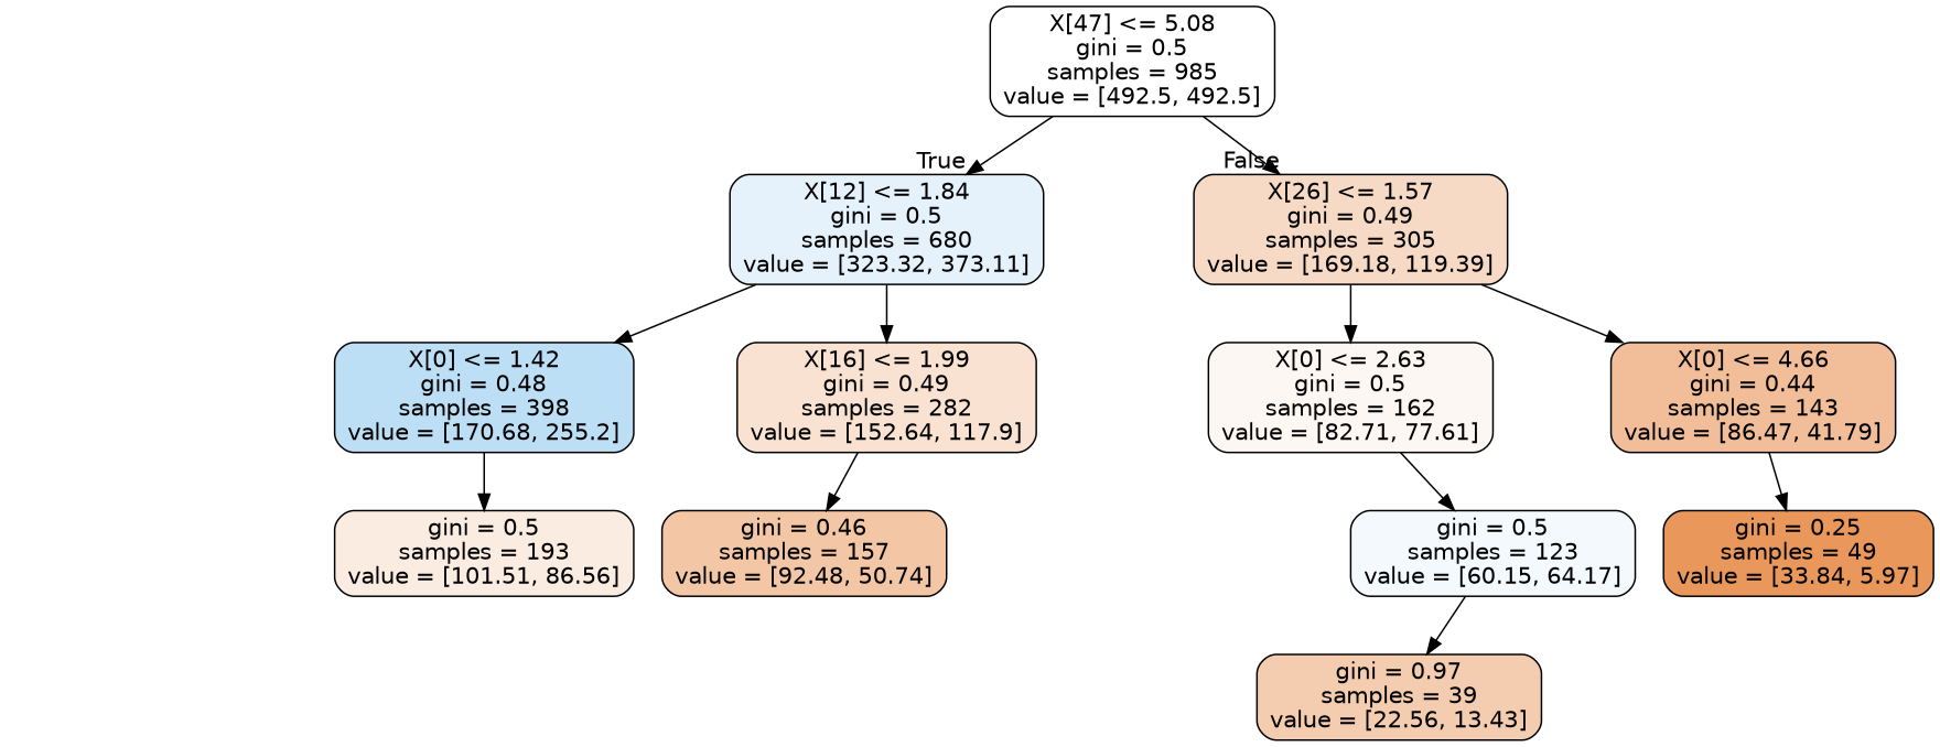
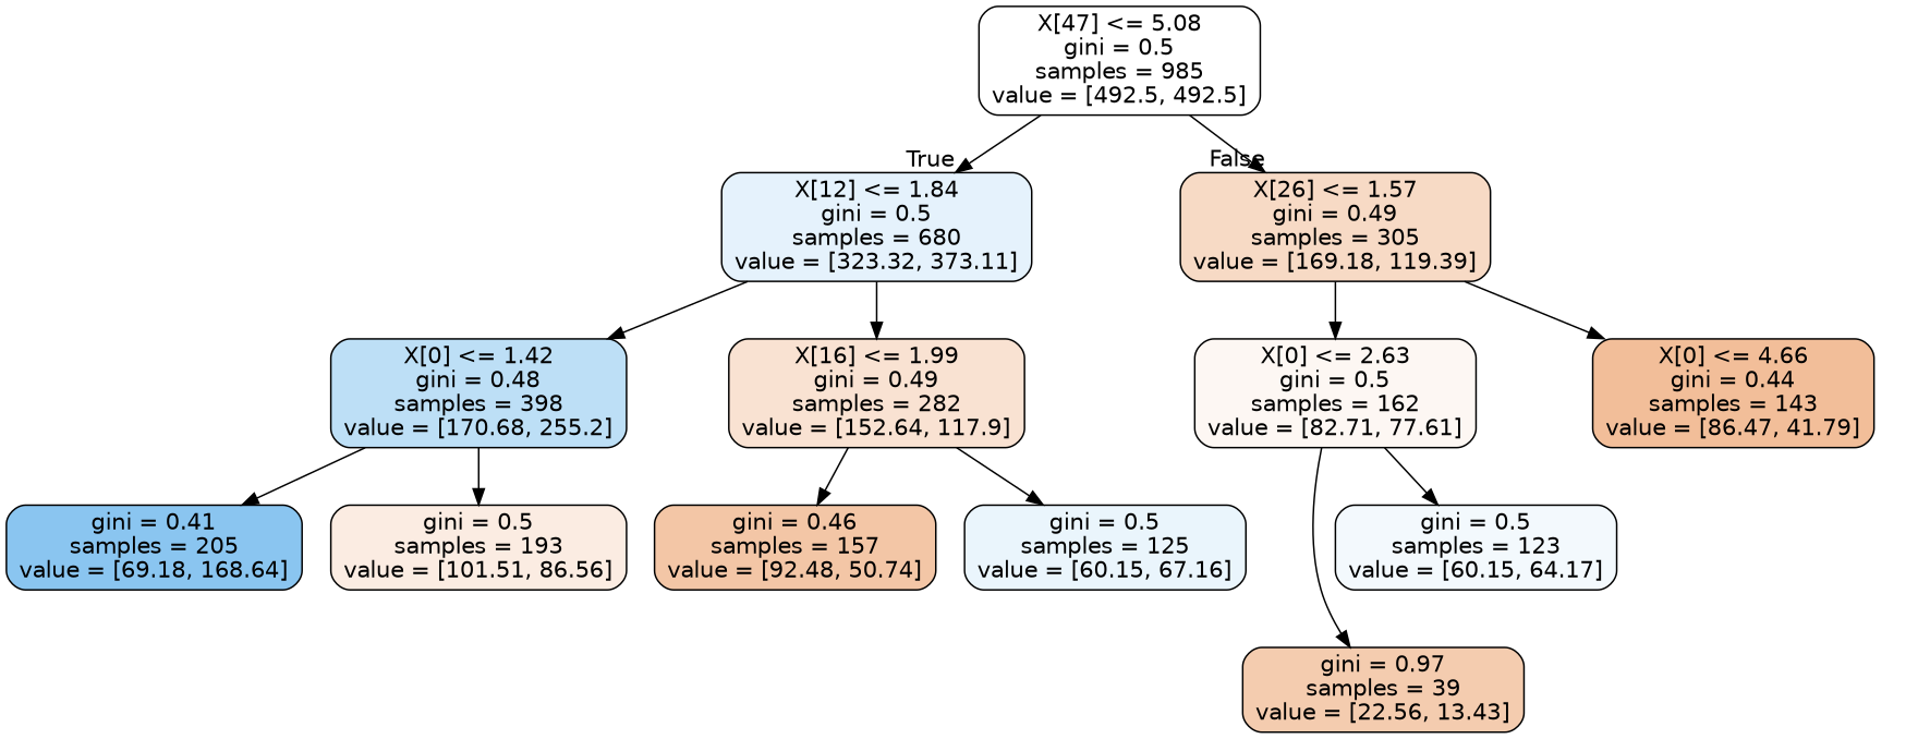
  digraph {
    node [color=black fontname=helvetica shape=box style="filled, rounded"]
    edge [fontname=helvetica]
    n1 [fillcolor="#ffffff" label="X[47] <= 5.08\ngini = 0.5\nsamples = 985\nvalue = [492.5, 492.5]"]
    n2 [fillcolor="#e5f2fc" label="X[12] <= 1.84\ngini = 0.5\nsamples = 680\nvalue = [323.32, 373.11]"]
    n3 [fillcolor="#f7dac5" label="X[26] <= 1.57\ngini = 0.49\nsamples = 305\nvalue = [169.18, 119.39]"]
    n4 [fillcolor="#bddff6" label="X[0] <= 1.42\ngini = 0.48\nsamples = 398\nvalue = [170.68, 255.2]"]
    n5 [fillcolor="#f9e2d2" label="X[16] <= 1.99\ngini = 0.49\nsamples = 282\nvalue = [152.64, 117.9]"]
    n6 [fillcolor="#fdf7f3" label="X[0] <= 2.63\ngini = 0.5\nsamples = 162\nvalue = [82.71, 77.61]"]
    n7 [fillcolor="#f2be99" label="X[0] <= 4.66\ngini = 0.44\nsamples = 143\nvalue = [86.47, 41.79]"]
+   n8 [fillcolor="#8ac5f0" label="gini = 0.41\nsamples = 205\nvalue = [69.18, 168.64]"]
    n9 [fillcolor="#fbece2" label="gini = 0.5\nsamples = 193\nvalue = [101.51, 86.56]"]
    n10 [fillcolor="#f3c6a6" label="gini = 0.46\nsamples = 157\nvalue = [92.48, 50.74]"]
+   n11 [fillcolor="#eaf5fc" label="gini = 0.5\nsamples = 125\nvalue = [60.15, 67.16]"]
    n12 [fillcolor="#f4ccaf" label="gini = 0.97\nsamples = 39\nvalue = [22.56, 13.43]"]
    n13 [fillcolor="#f3f9fd" label="gini = 0.5\nsamples = 123\nvalue = [60.15, 64.17]"]
-   n14 [fillcolor="#ea975c" label="gini = 0.25\nsamples = 49\nvalue = [33.84, 5.97]"]
    n1 -> n2 [headlabel=True labelangle=45 labeldistance=2.5]
    n1 -> n3 [headlabel=False labelangle=-45 labeldistance=2.5]
    n2 -> n4
    n2 -> n5
    n3 -> n6
    n3 -> n7
+   n4 -> n8
    n4 -> n9
    n5 -> n10
-   n13 -> n12
+   n5 -> n11
+   n6 -> n12
    n6 -> n13
-   n7 -> n14
  }
